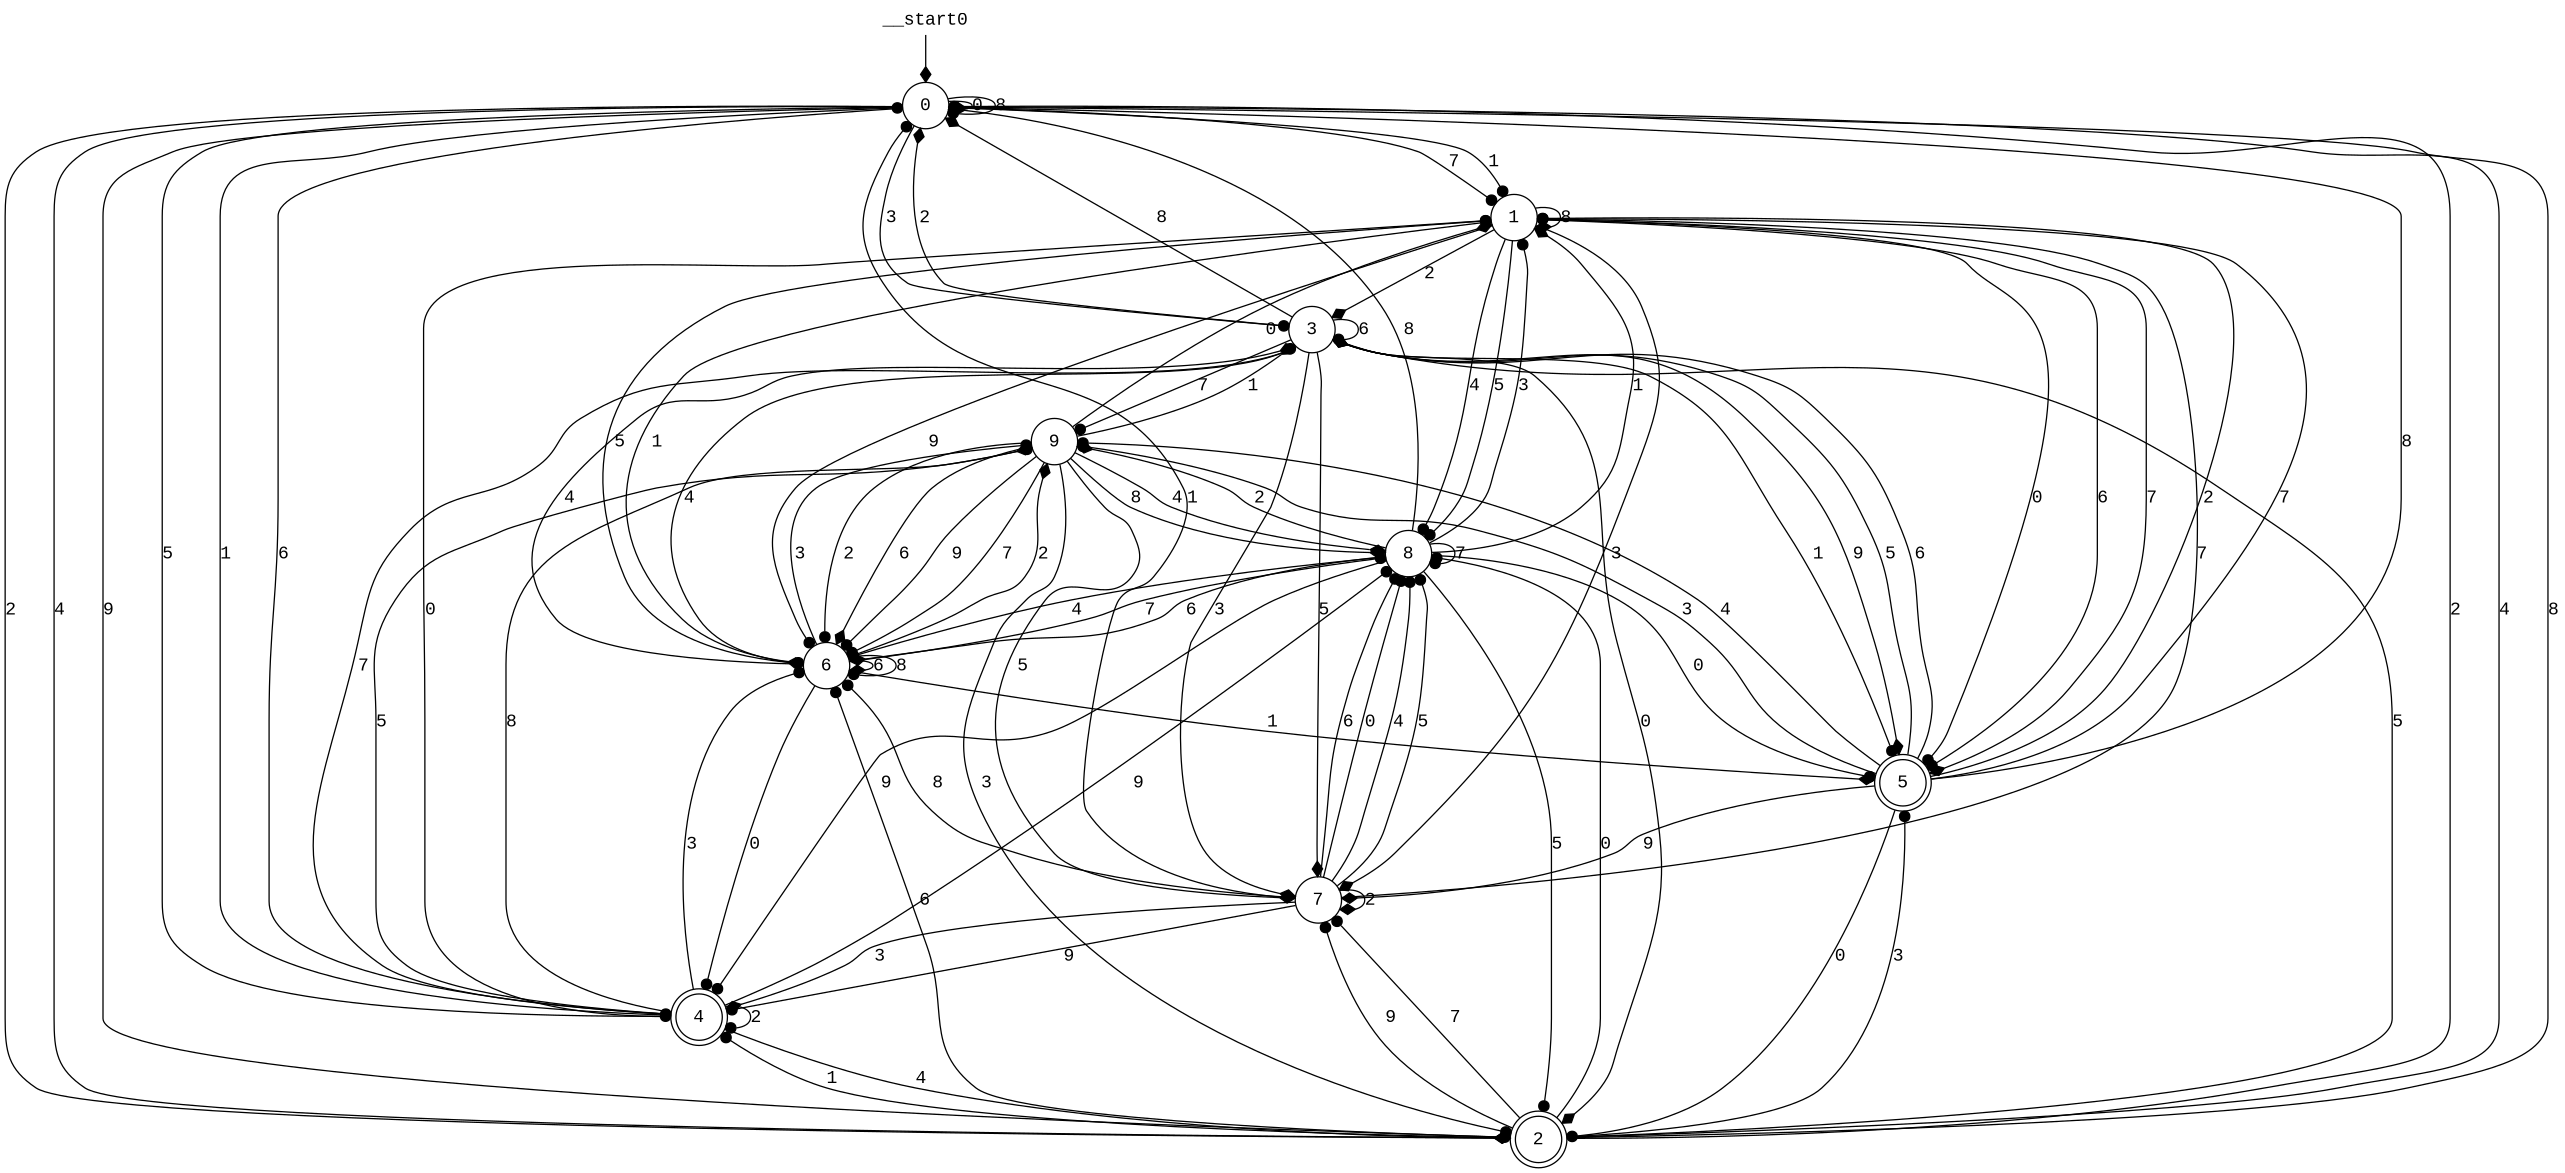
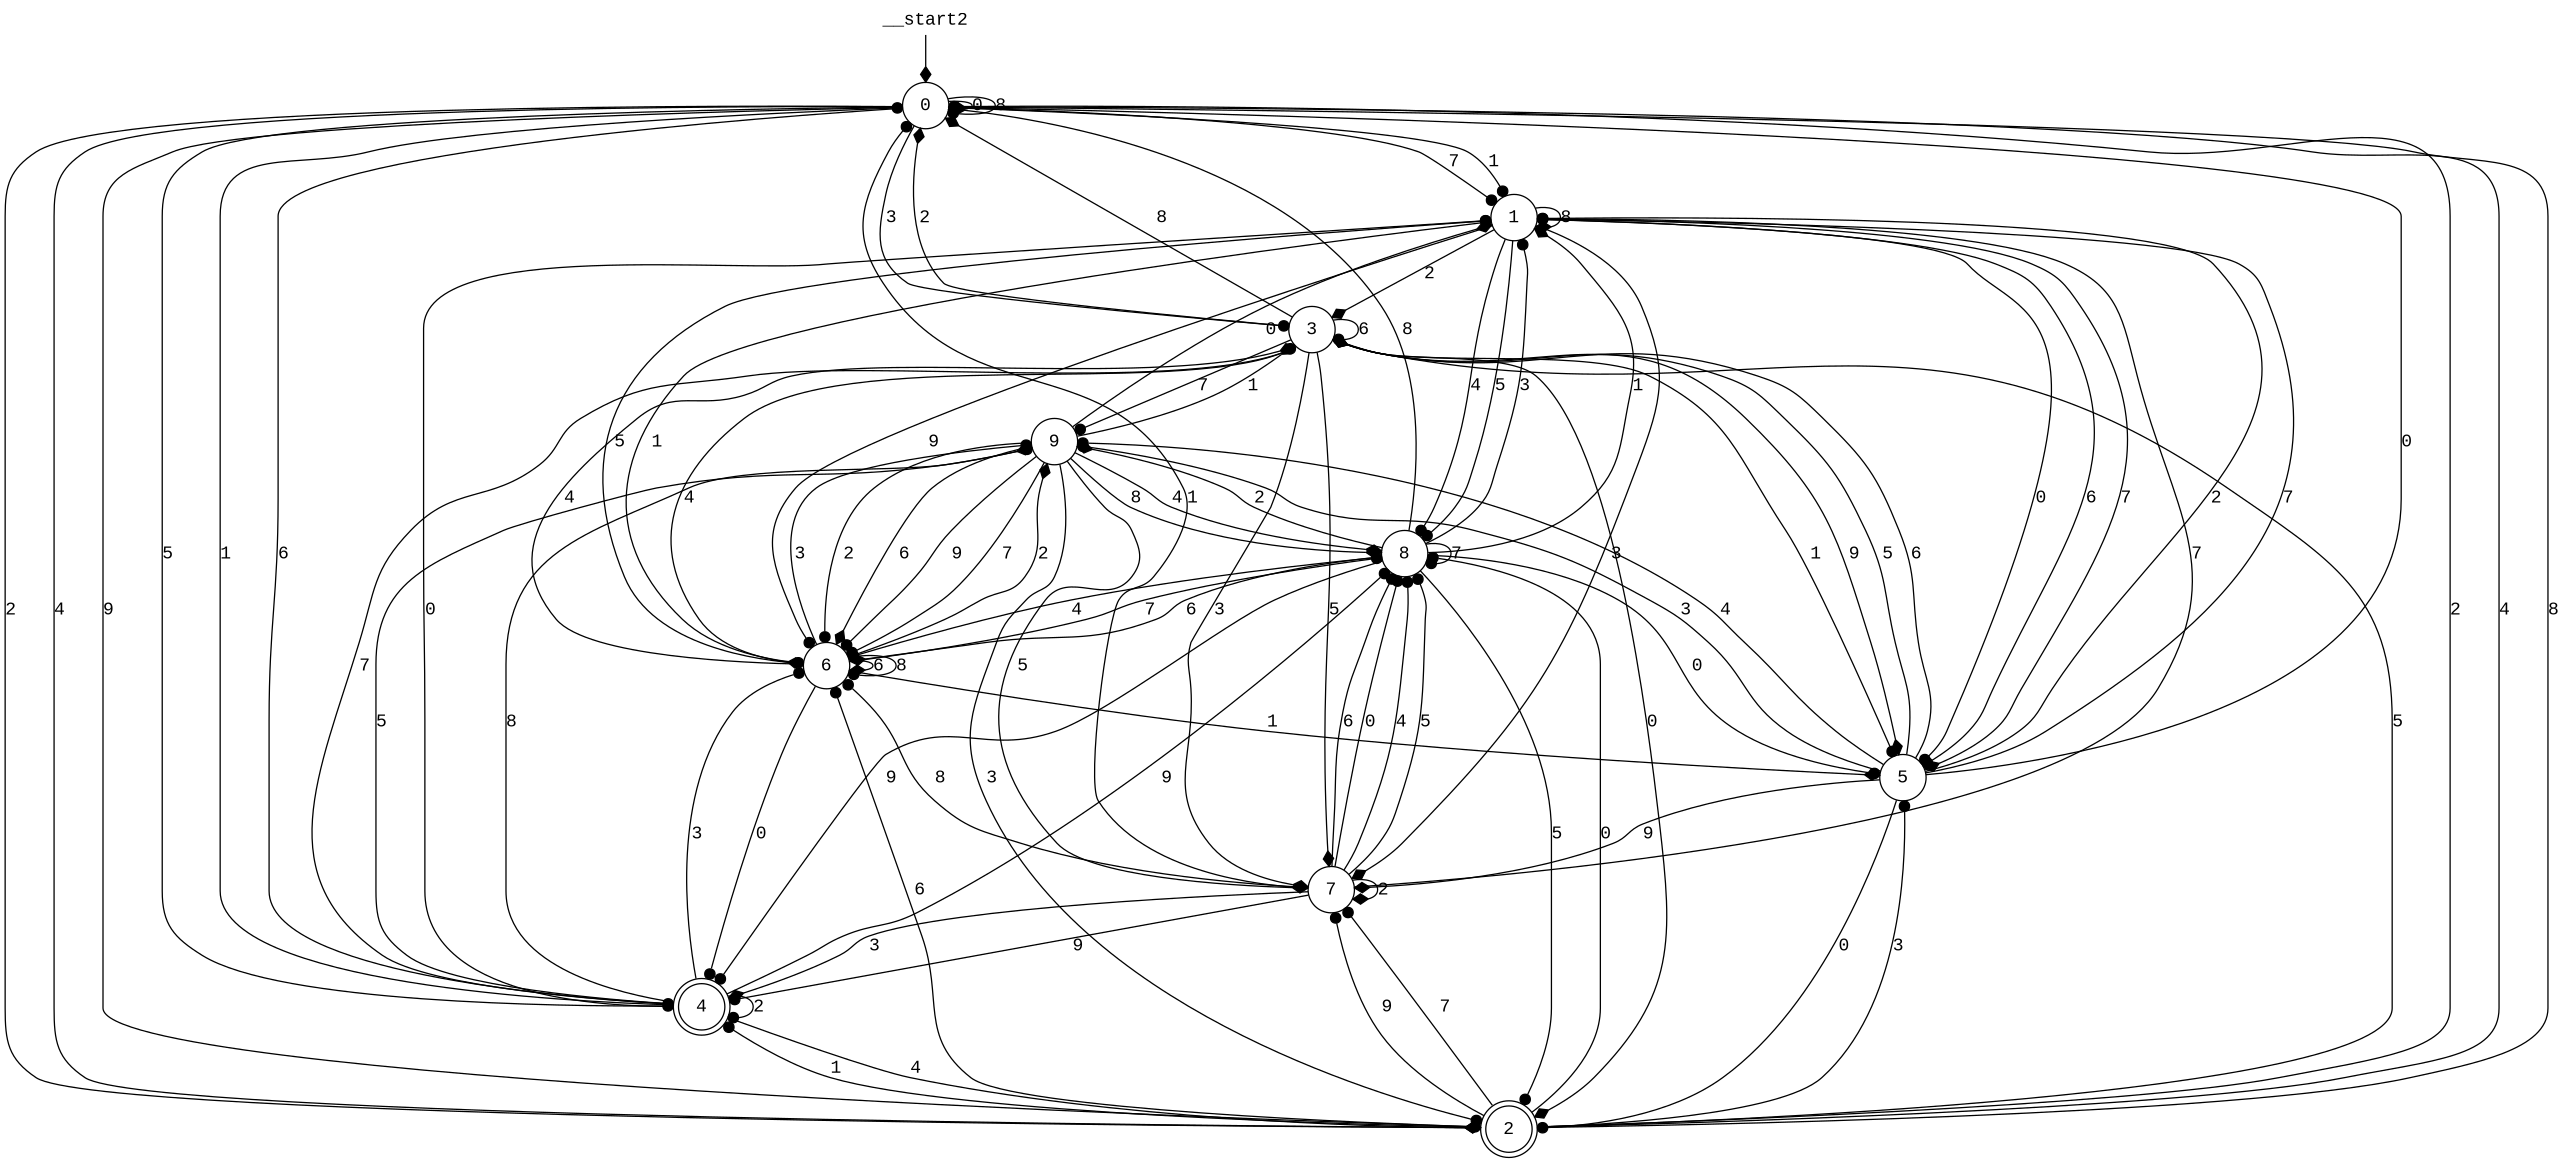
  digraph {
    fontname="Liberation Mono"
    node [fontname="Liberation Mono" shape=circle]
    edge [arrowhead=dot fontname="Liberation Mono"]
    n1 [label=0]
    n2 [label=1]
    n3 [label=2 shape=doublecircle]
    n4 [label=3]
    n5 [label=4 shape=doublecircle]
-   n6 [label=5 shape=doublecircle]
+   n6 [label=5]
    n7 [label=6]
    n8 [label=7]
    n9 [label=8]
    n10 [label=9]
-   __start0 [height=0 shape=none width=0]
+   __start0 [height=0 shape=none width=0 label=__start2]
    n1 -> n1 [arrowhead=diamond label=0]
    n1 -> n1 [label=8]
    n1 -> n2 [label=1]
    n1 -> n2 [label=7]
    n1 -> n3 [arrowhead=diamond label=2]
    n1 -> n3 [arrowhead=diamond label=4]
    n1 -> n3 [label=9]
    n1 -> n4 [label=3]
    n1 -> n5 [label=5]
    n1 -> n5 [label=6]
    n2 -> n2 [arrowhead=diamond label=8]
    n2 -> n4 [arrowhead=diamond label=2]
    n2 -> n6 [label=0]
    n2 -> n6 [label=6]
    n2 -> n6 [arrowhead=diamond label=7]
    n2 -> n7 [label=1]
    n2 -> n7 [label=9]
    n2 -> n8 [arrowhead=diamond label=3]
    n2 -> n9 [label=4]
    n2 -> n9 [label=5]
    n3 -> n1 [label=2]
    n3 -> n1 [arrowhead=diamond label=4]
    n3 -> n1 [label=8]
    n3 -> n4 [arrowhead=diamond label=5]
    n3 -> n5 [label=1]
    n3 -> n6 [label=3]
    n3 -> n7 [label=6]
    n3 -> n8 [label=7]
    n3 -> n8 [label=9]
    n3 -> n9 [label=0]
    n4 -> n1 [arrowhead=diamond label=2]
    n4 -> n1 [arrowhead=diamond label=8]
    n4 -> n3 [arrowhead=diamond label=0]
    n4 -> n4 [label=6]
    n4 -> n6 [label=1]
    n4 -> n6 [arrowhead=diamond label=9]
    n4 -> n7 [arrowhead=diamond label=4]
    n4 -> n8 [arrowhead=diamond label=3]
    n4 -> n8 [arrowhead=diamond label=5]
    n4 -> n10 [label=7]
    n5 -> n1 [label=1]
    n5 -> n2 [label=0]
    n5 -> n3 [arrowhead=diamond label=4]
    n5 -> n4 [label=7]
    n5 -> n5 [label=2]
    n5 -> n7 [label=3]
    n5 -> n9 [label=9]
    n5 -> n10 [label=5]
    n5 -> n10 [arrowhead=diamond label=8]
-   n6 -> n1 [arrowhead=diamond label=8]
+   n6 -> n1 [arrowhead=diamond label=0]
    n6 -> n2 [label=2]
    n6 -> n2 [label=7]
    n6 -> n3 [label=0]
    n6 -> n4 [arrowhead=diamond label=5]
    n6 -> n4 [arrowhead=diamond label=6]
    n6 -> n8 [arrowhead=diamond label=9]
    n6 -> n10 [label=3]
    n6 -> n10 [label=4]
    n7 -> n2 [label=5]
    n7 -> n4 [arrowhead=diamond label=4]
    n7 -> n5 [label=0]
    n7 -> n6 [arrowhead=diamond label=1]
    n7 -> n7 [arrowhead=diamond label=6]
    n7 -> n7 [label=8]
    n7 -> n9 [label=7]
    n7 -> n10 [arrowhead=diamond label=2]
    n7 -> n10 [label=3]
    n8 -> n1 [label=1]
    n8 -> n2 [label=7]
    n8 -> n5 [arrowhead=diamond label=3]
    n8 -> n5 [label=9]
    n8 -> n7 [label=8]
    n8 -> n8 [arrowhead=diamond label=2]
    n8 -> n9 [label=0]
    n8 -> n9 [label=4]
    n8 -> n9 [label=5]
    n8 -> n9 [label=6]
    n9 -> n1 [arrowhead=diamond label=8]
    n9 -> n2 [arrowhead=diamond label=1]
    n9 -> n2 [label=3]
    n9 -> n3 [label=5]
    n9 -> n5 [label=9]
    n9 -> n6 [label=0]
    n9 -> n7 [label=4]
    n9 -> n7 [arrowhead=diamond label=6]
    n9 -> n9 [label=7]
    n9 -> n10 [arrowhead=diamond label=2]
    n10 -> n2 [arrowhead=diamond label=0]
    n10 -> n3 [label=3]
    n10 -> n4 [arrowhead=diamond label=1]
    n10 -> n7 [label=2]
    n10 -> n7 [arrowhead=diamond label=6]
    n10 -> n7 [label=7]
    n10 -> n7 [label=9]
    n10 -> n8 [arrowhead=diamond label=5]
    n10 -> n9 [arrowhead=diamond label=4]
    n10 -> n9 [arrowhead=diamond label=8]
    __start0 -> n1 [arrowhead=diamond]
  }
